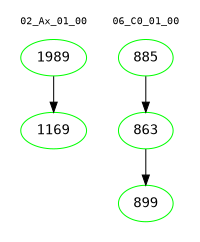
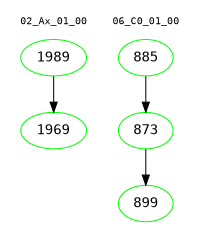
  digraph {
    fontname="DejaVu Sans Mono"
    node [color=green fontname="DejaVu Sans Mono"]
    edge [color=black fontname="DejaVu Sans Mono"]
    n1 [label=1989]
-   n2 [label=1169]
+   n2 [label=1969]
    n3 [label=885]
-   n4 [label=863]
+   n4 [label=873]
    n5 [label=899]
    subgraph cluster_1 {
      color=white
      fontsize=10
      label="02_Ax_01_00"
      n1
      n2
    }
    subgraph cluster_2 {
      color=white
      fontsize=10
      label="06_C0_01_00"
      n3
      n4
      n5
    }
    n1 -> n2
    n3 -> n4
    n4 -> n5
  }
